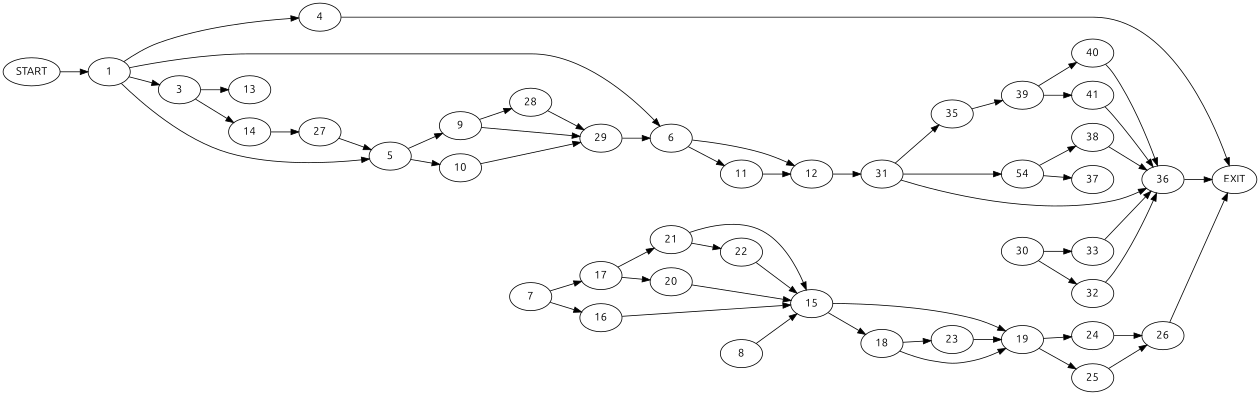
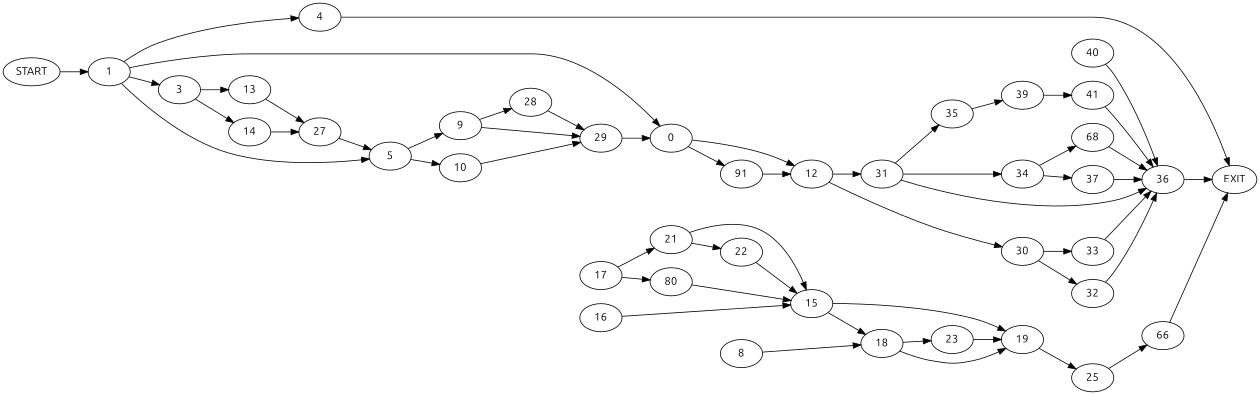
  digraph {
    fontname=Ubuntu
    rankdir=LR
    node [fontname=Ubuntu]
    edge [fontname=Ubuntu]
    n1 [label=START]
    1
    3
    4
    5
-   6
+   6 [label=0]
    n7 [label=EXIT]
    13
    14
    9
    10
-   11
+   11 [label=91]
    12
-   7
    16
    17
    8
    15
    27
    28
    29
    30
    31
-   20
+   20 [label=80]
    21
    18
    19
    32
    33
-   34 [label=54]
+   34
    35
    36
    23
-   24
    25
    22
-   26
+   26 [label=66]
    37
-   38
+   38 [label=68]
    39
    40
    41
    n1 -> 1
    1 -> 3
    1 -> 4
    1 -> 5
    1 -> 6
    3 -> 13
    3 -> 14
    4 -> n7
    5 -> 9
    5 -> 10
    6 -> 11
    6 -> 12
+   13 -> 27
    14 -> 27
    9 -> 28
    9 -> 29
    10 -> 29
    11 -> 12
+   12 -> 30
    12 -> 31
-   7 -> 16
-   7 -> 17
    16 -> 15
    17 -> 20
    17 -> 21
-   8 -> 15
+   8 -> 18
    15 -> 18
    15 -> 19
    27 -> 5
    28 -> 29
    29 -> 6
    30 -> 32
    30 -> 33
    31 -> 34
    31 -> 35
    31 -> 36
    20 -> 15
    21 -> 15
    21 -> 22
    18 -> 19
    18 -> 23
-   19 -> 24
    19 -> 25
    32 -> 36
    33 -> 36
    34 -> 37
    34 -> 38
    35 -> 39
    36 -> n7
    23 -> 19
-   24 -> 26
    25 -> 26
    22 -> 15
    26 -> n7
+   37 -> 36
    38 -> 36
-   39 -> 40
    39 -> 41
    40 -> 36
    41 -> 36
  }
